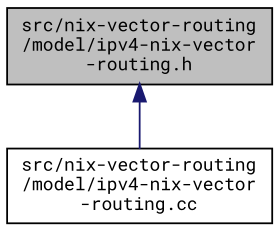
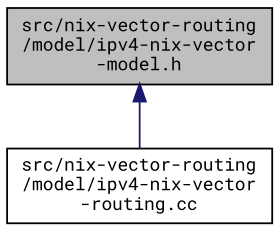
  digraph {
    fontname="Roboto Mono"
    node [color=black fontname="Roboto Mono" fontsize=10 shape=record style=filled]
-   n1 [fillcolor=grey75 fontcolor=black height=0.2 label="src/nix-vector-routing\l/model/ipv4-nix-vector\l-routing.h" width=0.4]
+   n1 [fillcolor=grey75 fontcolor=black height=0.2 label="src/nix-vector-routing\l/model/ipv4-nix-vector\l-model.h" width=0.4]
    n2 [fillcolor=white height=0.2 label="src/nix-vector-routing\l/model/ipv4-nix-vector\l-routing.cc" width=0.4]
    n1 -> n2 [color=midnightblue dir=back fontname="Roboto Mono" fontsize=10 labelfontname=Helvetica labelfontsize=10 style=solid]
  }
